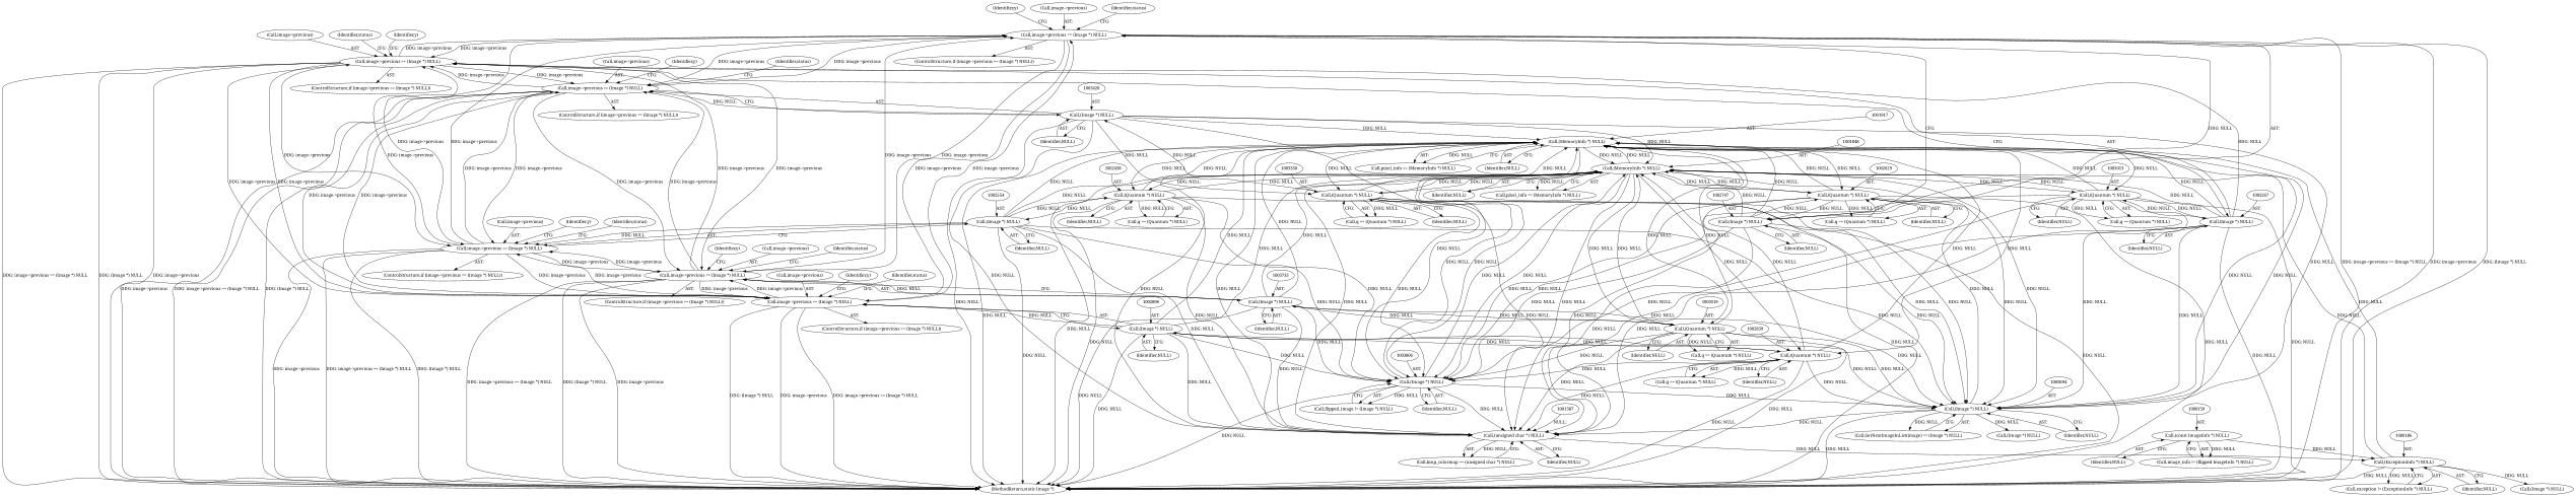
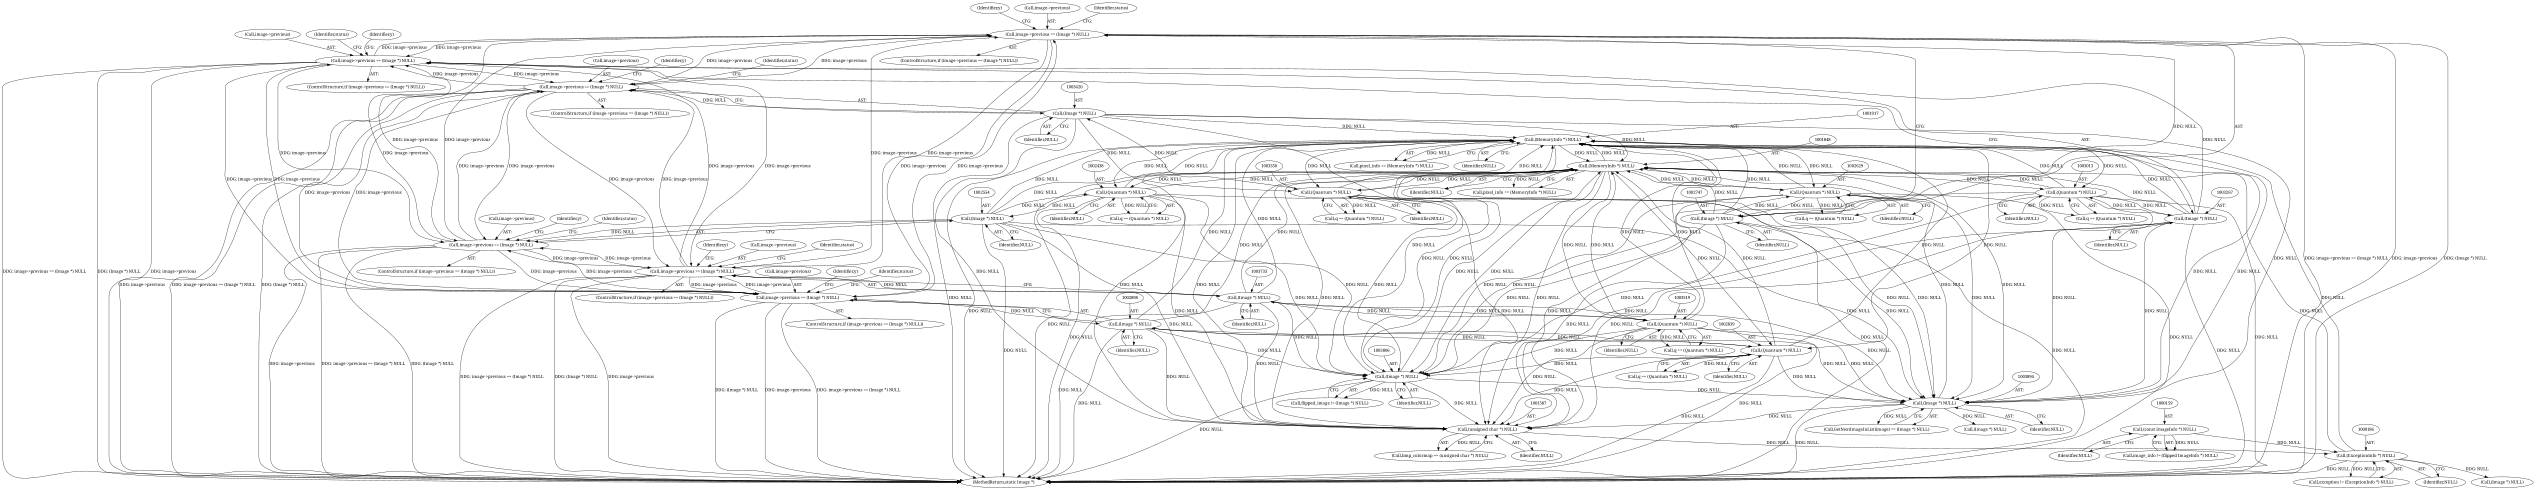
  digraph {
    fontname="Noto Serif"
    node [fontname="Noto Serif"]
    edge [fontname="Noto Serif"]
    n1 [label="(Call,image->previous == (Image *) NULL)"]
    n2 [label="(Call,image->previous == (Image *) NULL)"]
    n3 [label="(Call,image->previous == (Image *) NULL)"]
    n4 [label="(Call,image->previous == (Image *) NULL)"]
    n5 [label="(Call,image->previous == (Image *) NULL)"]
    n6 [label="(Call,image->previous == (Image *) NULL)"]
    n7 [label="(Call,(Image *) NULL)"]
    n8 [label="(ControlStructure,if (image->previous == (Image *) NULL))"]
    n9 [label="(MethodReturn,static Image *)"]
    n10 [label="(Call,(Image *) NULL)"]
    n11 [label="(ControlStructure,if (image->previous == (Image *) NULL))"]
    n12 [label="(Call,(Image *) NULL)"]
    n13 [label="(ControlStructure,if (image->previous == (Image *) NULL))"]
    n14 [label="(Call,(Image *) NULL)"]
    n15 [label="(ControlStructure,if (image->previous == (Image *) NULL))"]
    n16 [label="(Call,(Image *) NULL)"]
    n17 [label="(ControlStructure,if (image->previous == (Image *) NULL))"]
    n18 [label="(Call,(Image *) NULL)"]
    n19 [label="(ControlStructure,if (image->previous == (Image *) NULL))"]
    n20 [label="(Call,(MemoryInfo *) NULL)"]
    n21 [label="(Call,(MemoryInfo *) NULL)"]
    n22 [label="(Call,(unsigned char *) NULL)"]
    n23 [label="(Call,(Image *) NULL)"]
    n24 [label="(Call,(Image *) NULL)"]
    n25 [label="(Call,(Quantum *) NULL)"]
    n26 [label="(Identifier,NULL)"]
    n27 [label="(Call,(Quantum *) NULL)"]
    n28 [label="(Identifier,NULL)"]
    n29 [label="(Call,(Quantum *) NULL)"]
    n30 [label="(Identifier,NULL)"]
    n31 [label="(Call,(Quantum *) NULL)"]
    n32 [label="(Identifier,NULL)"]
    n33 [label="(Call,(Quantum *) NULL)"]
    n34 [label="(Identifier,NULL)"]
    n35 [label="(Call,(Quantum *) NULL)"]
    n36 [label="(Identifier,NULL)"]
    n37 [label="(Call,q == (Quantum *) NULL)"]
    n38 [label="(Identifier,NULL)"]
    n39 [label="(Call,pixel_info == (MemoryInfo *) NULL)"]
    n40 [label="(Identifier,NULL)"]
    n41 [label="(Identifier,NULL)"]
    n42 [label="(Call,pixel_info == (MemoryInfo *) NULL)"]
    n43 [label="(Call,(ExceptionInfo *) NULL)"]
    n44 [label="(Identifier,NULL)"]
    n45 [label="(Call,bmp_colormap == (unsigned char *) NULL)"]
    n46 [label="(Identifier,NULL)"]
    n47 [label="(Call,GetNextImageInList(image) == (Image *) NULL)"]
    n48 [label="(Call,(Image *) NULL)"]
    n49 [label="(Call,flipped_image != (Image *) NULL)"]
    n50 [label="(Identifier,NULL)"]
    n51 [label="(Identifier,NULL)"]
    n52 [label="(Call,q == (Quantum *) NULL)"]
    n53 [label="(Identifier,NULL)"]
    n54 [label="(Call,q == (Quantum *) NULL)"]
    n55 [label="(Identifier,NULL)"]
    n56 [label="(Call,q == (Quantum *) NULL)"]
    n57 [label="(Call,q == (Quantum *) NULL)"]
    n58 [label="(Identifier,NULL)"]
    n59 [label="(Call,q == (Quantum *) NULL)"]
    n60 [label="(Identifier,NULL)"]
    n61 [label="(Call,exception != (ExceptionInfo *) NULL)"]
    n62 [label="(Call,(Image *) NULL)"]
    n63 [label="(Identifier,NULL)"]
    n64 [label="(Call,(const ImageInfo *) NULL)"]
    n65 [label="(Call,image_info != (flipped ImageInfo *) NULL)"]
    n66 [label="(Identifier,NULL)"]
    n67 [label="(Identifier,y)"]
    n68 [label="(Identifier,status)"]
    n69 [label="(Identifier,y)"]
    n70 [label="(Call,image->previous)"]
    n71 [label="(Identifier,y)"]
    n72 [label="(Identifier,status)"]
    n73 [label="(Call,image->previous)"]
    n74 [label="(Identifier,status)"]
    n75 [label="(Identifier,status)"]
    n76 [label="(Identifier,y)"]
    n77 [label="(Identifier,status)"]
    n78 [label="(Identifier,y)"]
    n79 [label="(Call,image->previous)"]
    n80 [label="(Call,image->previous)"]
    n81 [label="(Call,image->previous)"]
    n82 [label="(Identifier,status)"]
    n83 [label="(Identifier,y)"]
    n84 [label="(Call,image->previous)"]
    1003733
    1003519
    1001917
    1000186
    1000159
    1002554
    1002438
    1001848
    1003420
    1003350
    1003013
    1003267
    1001587
    1002839
    1002898
    1002629
    1002747
    1003894
    1003806
    n1 -> n2 [label="DDG: image->previous"]
    n1 -> n3 [label="DDG: image->previous"]
    n1 -> n4 [label="DDG: image->previous"]
    n1 -> n5 [label="DDG: image->previous"]
    n1 -> n6 [label="DDG: image->previous"]
    n1 -> n7 [label="CFG: "]
    n1 -> n8 [label="AST: "]
    n1 -> n9 [label="DDG: image->previous == (Image *) NULL"]
    n1 -> n9 [label="DDG: image->previous"]
    n1 -> n9 [label="DDG: (Image *) NULL"]
    n2 -> n1 [label="DDG: image->previous"]
    n2 -> n3 [label="DDG: image->previous"]
    n2 -> n4 [label="DDG: image->previous"]
    n2 -> n5 [label="DDG: image->previous"]
    n2 -> n6 [label="DDG: image->previous"]
    n2 -> n9 [label="DDG: image->previous == (Image *) NULL"]
    n2 -> n9 [label="DDG: (Image *) NULL"]
    n2 -> n9 [label="DDG: image->previous"]
    n2 -> n10 [label="CFG: "]
    n2 -> n11 [label="AST: "]
    n3 -> n1 [label="DDG: image->previous"]
    n3 -> n2 [label="DDG: image->previous"]
    n3 -> n4 [label="DDG: image->previous"]
    n3 -> n5 [label="DDG: image->previous"]
    n3 -> n6 [label="DDG: image->previous"]
    n3 -> n9 [label="DDG: image->previous"]
    n3 -> n9 [label="DDG: image->previous == (Image *) NULL"]
    n3 -> n9 [label="DDG: (Image *) NULL"]
    n3 -> n12 [label="CFG: "]
    n3 -> n13 [label="AST: "]
    n4 -> n1 [label="DDG: image->previous"]
    n4 -> n2 [label="DDG: image->previous"]
    n4 -> n3 [label="DDG: image->previous"]
    n4 -> n5 [label="DDG: image->previous"]
    n4 -> n6 [label="DDG: image->previous"]
    n4 -> n9 [label="DDG: image->previous"]
    n4 -> n9 [label="DDG: image->previous == (Image *) NULL"]
    n4 -> n9 [label="DDG: (Image *) NULL"]
    n4 -> n14 [label="CFG: "]
    n4 -> n15 [label="AST: "]
    n5 -> n1 [label="DDG: image->previous"]
    n5 -> n2 [label="DDG: image->previous"]
    n5 -> n3 [label="DDG: image->previous"]
    n5 -> n4 [label="DDG: image->previous"]
    n5 -> n6 [label="DDG: image->previous"]
    n5 -> n9 [label="DDG: (Image *) NULL"]
    n5 -> n9 [label="DDG: image->previous"]
    n5 -> n9 [label="DDG: image->previous == (Image *) NULL"]
    n5 -> n16 [label="CFG: "]
    n5 -> n17 [label="AST: "]
    n6 -> n1 [label="DDG: image->previous"]
    n6 -> n2 [label="DDG: image->previous"]
    n6 -> n3 [label="DDG: image->previous"]
    n6 -> n4 [label="DDG: image->previous"]
    n6 -> n5 [label="DDG: image->previous"]
    n6 -> n9 [label="DDG: image->previous == (Image *) NULL"]
    n6 -> n9 [label="DDG: (Image *) NULL"]
    n6 -> n9 [label="DDG: image->previous"]
    n6 -> n18 [label="CFG: "]
    n6 -> n19 [label="AST: "]
    n7 -> n1 [label="AST: "]
    n7 -> n1 [label="DDG: NULL"]
    n7 -> n9 [label="DDG: NULL"]
    n7 -> n20 [label="DDG: NULL"]
    n7 -> n21 [label="DDG: NULL"]
    n7 -> n22 [label="DDG: NULL"]
    n7 -> n23 [label="DDG: NULL"]
    n7 -> n24 [label="DDG: NULL"]
    n7 -> n25 [label="DDG: NULL"]
    n7 -> n26 [label="CFG: "]
    n10 -> n2 [label="AST: "]
    n10 -> n2 [label="DDG: NULL"]
    n10 -> n9 [label="DDG: NULL"]
    n10 -> n20 [label="DDG: NULL"]
    n10 -> n21 [label="DDG: NULL"]
    n10 -> n22 [label="DDG: NULL"]
    n10 -> n23 [label="DDG: NULL"]
    n10 -> n24 [label="DDG: NULL"]
    n10 -> n27 [label="DDG: NULL"]
    n10 -> n28 [label="CFG: "]
    n12 -> n3 [label="AST: "]
    n12 -> n3 [label="DDG: NULL"]
    n12 -> n9 [label="DDG: NULL"]
    n12 -> n20 [label="DDG: NULL"]
    n12 -> n21 [label="DDG: NULL"]
    n12 -> n22 [label="DDG: NULL"]
    n12 -> n23 [label="DDG: NULL"]
    n12 -> n24 [label="DDG: NULL"]
    n12 -> n29 [label="DDG: NULL"]
    n12 -> n30 [label="CFG: "]
    n14 -> n4 [label="AST: "]
    n14 -> n4 [label="DDG: NULL"]
    n14 -> n9 [label="DDG: NULL"]
    n14 -> n20 [label="DDG: NULL"]
    n14 -> n21 [label="DDG: NULL"]
    n14 -> n22 [label="DDG: NULL"]
    n14 -> n23 [label="DDG: NULL"]
    n14 -> n24 [label="DDG: NULL"]
    n14 -> n31 [label="DDG: NULL"]
    n14 -> n32 [label="CFG: "]
    n16 -> n5 [label="AST: "]
    n16 -> n5 [label="DDG: NULL"]
    n16 -> n9 [label="DDG: NULL"]
    n16 -> n20 [label="DDG: NULL"]
    n16 -> n21 [label="DDG: NULL"]
    n16 -> n22 [label="DDG: NULL"]
    n16 -> n23 [label="DDG: NULL"]
    n16 -> n24 [label="DDG: NULL"]
    n16 -> n33 [label="DDG: NULL"]
    n16 -> n34 [label="CFG: "]
    n18 -> n6 [label="AST: "]
    n18 -> n6 [label="DDG: NULL"]
    n18 -> n9 [label="DDG: NULL"]
    n18 -> n20 [label="DDG: NULL"]
    n18 -> n21 [label="DDG: NULL"]
    n18 -> n22 [label="DDG: NULL"]
    n18 -> n23 [label="DDG: NULL"]
    n18 -> n24 [label="DDG: NULL"]
    n18 -> n35 [label="DDG: NULL"]
    n18 -> n36 [label="CFG: "]
    n20 -> n9 [label="DDG: NULL"]
    n20 -> n21 [label="DDG: NULL"]
    n20 -> n22 [label="DDG: NULL"]
    n20 -> n23 [label="DDG: NULL"]
    n20 -> n24 [label="DDG: NULL"]
    n20 -> n25 [label="DDG: NULL"]
    n20 -> n27 [label="DDG: NULL"]
    n20 -> n29 [label="DDG: NULL"]
    n20 -> n31 [label="DDG: NULL"]
    n20 -> n33 [label="DDG: NULL"]
    n20 -> n35 [label="DDG: NULL"]
    n20 -> n39 [label="AST: "]
    n20 -> n39 [label="DDG: NULL"]
    n20 -> n40 [label="CFG: "]
    n21 -> n9 [label="DDG: NULL"]
    n21 -> n20 [label="DDG: NULL"]
    n21 -> n22 [label="DDG: NULL"]
    n21 -> n23 [label="DDG: NULL"]
    n21 -> n24 [label="DDG: NULL"]
    n21 -> n25 [label="DDG: NULL"]
    n21 -> n27 [label="DDG: NULL"]
    n21 -> n29 [label="DDG: NULL"]
    n21 -> n31 [label="DDG: NULL"]
    n21 -> n33 [label="DDG: NULL"]
    n21 -> n35 [label="DDG: NULL"]
    n21 -> n41 [label="CFG: "]
    n21 -> n42 [label="AST: "]
    n21 -> n42 [label="DDG: NULL"]
    n22 -> n20 [label="DDG: NULL"]
    n22 -> n21 [label="DDG: NULL"]
    n22 -> n43 [label="DDG: NULL"]
    n22 -> n44 [label="CFG: "]
    n22 -> n45 [label="AST: "]
    n22 -> n45 [label="DDG: NULL"]
    n23 -> n9 [label="DDG: NULL"]
    n23 -> n20 [label="DDG: NULL"]
    n23 -> n21 [label="DDG: NULL"]
    n23 -> n22 [label="DDG: NULL"]
    n23 -> n46 [label="CFG: "]
    n23 -> n47 [label="AST: "]
    n23 -> n47 [label="DDG: NULL"]
    n23 -> n48 [label="DDG: NULL"]
    n24 -> n9 [label="DDG: NULL"]
    n24 -> n20 [label="DDG: NULL"]
    n24 -> n21 [label="DDG: NULL"]
    n24 -> n22 [label="DDG: NULL"]
    n24 -> n23 [label="DDG: NULL"]
    n24 -> n49 [label="AST: "]
    n24 -> n49 [label="DDG: NULL"]
    n24 -> n50 [label="CFG: "]
    n25 -> n7 [label="DDG: NULL"]
    n25 -> n9 [label="DDG: NULL"]
    n25 -> n20 [label="DDG: NULL"]
    n25 -> n21 [label="DDG: NULL"]
    n25 -> n22 [label="DDG: NULL"]
    n25 -> n23 [label="DDG: NULL"]
    n25 -> n24 [label="DDG: NULL"]
    n25 -> n59 [label="AST: "]
    n25 -> n59 [label="DDG: NULL"]
    n25 -> n60 [label="CFG: "]
    n26 -> n7 [label="AST: "]
    n27 -> n9 [label="DDG: NULL"]
    n27 -> n10 [label="DDG: NULL"]
    n27 -> n20 [label="DDG: NULL"]
    n27 -> n21 [label="DDG: NULL"]
    n27 -> n22 [label="DDG: NULL"]
    n27 -> n23 [label="DDG: NULL"]
    n27 -> n24 [label="DDG: NULL"]
    n27 -> n55 [label="CFG: "]
    n27 -> n56 [label="AST: "]
    n27 -> n56 [label="DDG: NULL"]
    n28 -> n10 [label="AST: "]
    n29 -> n9 [label="DDG: NULL"]
    n29 -> n12 [label="DDG: NULL"]
    n29 -> n20 [label="DDG: NULL"]
    n29 -> n21 [label="DDG: NULL"]
    n29 -> n22 [label="DDG: NULL"]
    n29 -> n23 [label="DDG: NULL"]
    n29 -> n24 [label="DDG: NULL"]
    n29 -> n53 [label="CFG: "]
    n29 -> n54 [label="AST: "]
    n29 -> n54 [label="DDG: NULL"]
    n30 -> n12 [label="AST: "]
    n31 -> n9 [label="DDG: NULL"]
    n31 -> n14 [label="DDG: NULL"]
    n31 -> n20 [label="DDG: NULL"]
    n31 -> n21 [label="DDG: NULL"]
    n31 -> n22 [label="DDG: NULL"]
    n31 -> n23 [label="DDG: NULL"]
    n31 -> n24 [label="DDG: NULL"]
    n31 -> n51 [label="CFG: "]
    n31 -> n52 [label="AST: "]
    n31 -> n52 [label="DDG: NULL"]
    n32 -> n14 [label="AST: "]
    n33 -> n9 [label="DDG: NULL"]
    n33 -> n16 [label="DDG: NULL"]
    n33 -> n20 [label="DDG: NULL"]
    n33 -> n21 [label="DDG: NULL"]
    n33 -> n22 [label="DDG: NULL"]
    n33 -> n23 [label="DDG: NULL"]
    n33 -> n24 [label="DDG: NULL"]
    n33 -> n57 [label="AST: "]
    n33 -> n57 [label="DDG: NULL"]
    n33 -> n58 [label="CFG: "]
    n34 -> n16 [label="AST: "]
    n35 -> n9 [label="DDG: NULL"]
    n35 -> n18 [label="DDG: NULL"]
    n35 -> n20 [label="DDG: NULL"]
    n35 -> n21 [label="DDG: NULL"]
    n35 -> n22 [label="DDG: NULL"]
    n35 -> n23 [label="DDG: NULL"]
    n35 -> n24 [label="DDG: NULL"]
    n35 -> n37 [label="AST: "]
    n35 -> n37 [label="DDG: NULL"]
    n35 -> n38 [label="CFG: "]
    n36 -> n18 [label="AST: "]
    n37 -> n35 [label="CFG: "]
    n38 -> n35 [label="AST: "]
    n39 -> n20 [label="CFG: "]
    n40 -> n20 [label="AST: "]
    n41 -> n21 [label="AST: "]
    n42 -> n21 [label="CFG: "]
    n43 -> n9 [label="DDG: NULL"]
    n43 -> n20 [label="DDG: NULL"]
    n43 -> n21 [label="DDG: NULL"]
    n43 -> n61 [label="AST: "]
    n43 -> n61 [label="DDG: NULL"]
    n43 -> n62 [label="DDG: NULL"]
    n43 -> n63 [label="CFG: "]
    n44 -> n22 [label="AST: "]
    n45 -> n22 [label="CFG: "]
    n46 -> n23 [label="AST: "]
    n47 -> n23 [label="CFG: "]
    n49 -> n24 [label="CFG: "]
    n50 -> n24 [label="AST: "]
    n51 -> n31 [label="AST: "]
    n52 -> n31 [label="CFG: "]
    n53 -> n29 [label="AST: "]
    n54 -> n29 [label="CFG: "]
    n55 -> n27 [label="AST: "]
    n56 -> n27 [label="CFG: "]
    n57 -> n33 [label="CFG: "]
    n58 -> n33 [label="AST: "]
    n59 -> n25 [label="CFG: "]
    n60 -> n25 [label="AST: "]
    n61 -> n43 [label="CFG: "]
    n63 -> n43 [label="AST: "]
    n64 -> n43 [label="DDG: NULL"]
    n64 -> n65 [label="AST: "]
    n64 -> n65 [label="DDG: NULL"]
    n64 -> n66 [label="CFG: "]
    n65 -> n64 [label="CFG: "]
    n66 -> n64 [label="AST: "]
    n67 -> n4 [label="CFG: "]
    n68 -> n3 [label="CFG: "]
    n69 -> n1 [label="CFG: "]
    n70 -> n3 [label="AST: "]
    n71 -> n3 [label="CFG: "]
    n72 -> n2 [label="CFG: "]
    n73 -> n6 [label="AST: "]
    n74 -> n6 [label="CFG: "]
    n75 -> n4 [label="CFG: "]
    n76 -> n6 [label="CFG: "]
    n77 -> n5 [label="CFG: "]
    n78 -> n2 [label="CFG: "]
    n79 -> n2 [label="AST: "]
    n80 -> n1 [label="AST: "]
    n81 -> n5 [label="AST: "]
    n82 -> n1 [label="CFG: "]
    n83 -> n5 [label="CFG: "]
    n84 -> n4 [label="AST: "]
    1003733 -> n18 [label="AST: "]
    1003519 -> n35 [label="AST: "]
    1001917 -> n20 [label="AST: "]
    1000186 -> n43 [label="AST: "]
    1000159 -> n64 [label="AST: "]
    1002554 -> n14 [label="AST: "]
    1002438 -> n31 [label="AST: "]
    1001848 -> n21 [label="AST: "]
    1003420 -> n12 [label="AST: "]
    1003350 -> n29 [label="AST: "]
    1003013 -> n27 [label="AST: "]
    1003267 -> n10 [label="AST: "]
-   1001587 -> n22 [label="NULL: "]
+   1001587 -> n22 [label="AST: "]
    1002839 -> n33 [label="AST: "]
    1002898 -> n16 [label="AST: "]
    1002629 -> n25 [label="AST: "]
    1002747 -> n7 [label="AST: "]
    1003894 -> n23 [label="AST: "]
    1003806 -> n24 [label="AST: "]
  }
